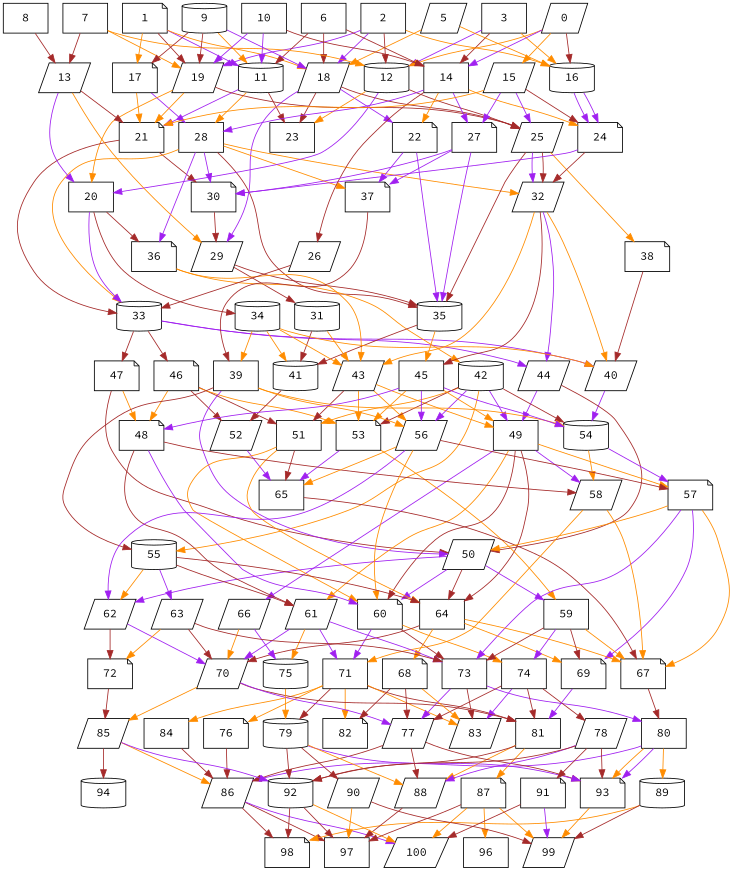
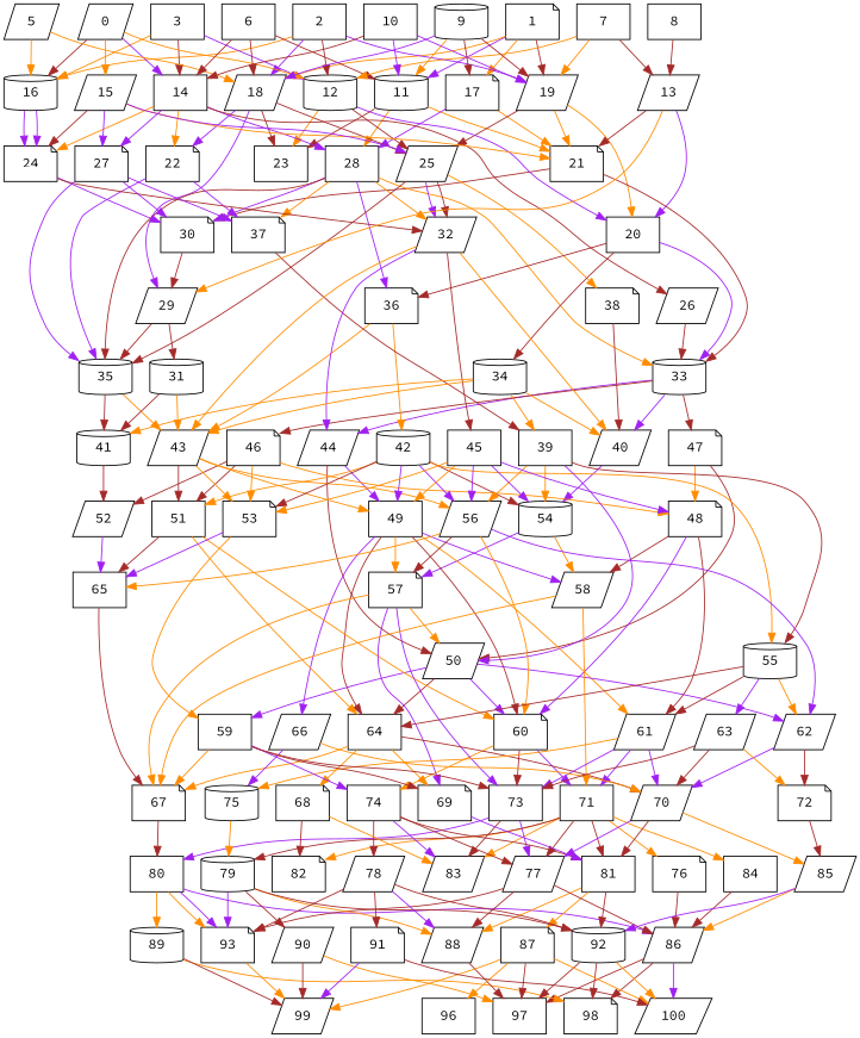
  digraph {
    fontname="Source Code Pro"
    node [alpha=0.17 fontname="Source Code Pro" shape=parallelogram]
    edge [color=brown fontname="Source Code Pro"]
    1 [alpha=0.01 shape=note]
    11 [alpha=0.20 shape=cylinder]
    17 [alpha=0.08 shape=note]
    18 [alpha=0.14]
    19
    21 [alpha=0.08 shape=note]
    23 [alpha=0.07 shape=box]
    28 [alpha=0.19 shape=box]
    25
    29 [alpha=0.05]
    22 [alpha=0.02 shape=note]
    20 [alpha=0.07 shape=box]
    33 [alpha=0.10 shape=cylinder]
    30 [alpha=0.04 shape=note]
    36 [alpha=0.11 shape=note]
    35 [alpha=0.00 shape=cylinder]
    37 [alpha=0.12 shape=note]
    32 [alpha=0.07]
    38 [alpha=0.06 shape=note]
    31 [alpha=0.05 shape=cylinder]
    34 [alpha=0.18 shape=cylinder]
    2 [alpha=0.13 shape=box]
    12 [alpha=0.12 shape=cylinder]
    16 [alpha=0.03 shape=cylinder]
    24 [alpha=0.14 shape=note]
    3 [alpha=0.08 shape=box]
    14 [shape=box]
    26 [alpha=0.18]
    27 [alpha=0.06 shape=note]
    n30 [alpha=0.18 label=0]
    15 [alpha=0.18]
    5 [alpha=0.19]
    6 [alpha=0.05 shape=box]
    7 [alpha=0.12 shape=box]
    13 [alpha=0.15]
    8 [shape=box]
    9 [alpha=0.07 shape=cylinder]
    10 [alpha=0.15 shape=box]
    40 [alpha=0.08]
    44 [alpha=0.10]
    46 [alpha=0.13 shape=note]
    47 [alpha=0.11 shape=note]
    43 [alpha=0.16]
    42 [alpha=0.19 shape=cylinder]
    41 [shape=cylinder]
    39 [alpha=0.09 shape=box]
    45 [alpha=0.03 shape=box]
    54 [alpha=0.20 shape=cylinder]
    49 [alpha=0.16 shape=box]
    50 [alpha=0.11]
    52 [alpha=0.18]
    51 [alpha=0.08 shape=box]
    53 [alpha=0.20 shape=note]
    48 [alpha=0.02 shape=note]
    56 [alpha=0.12]
    55 [alpha=0.01 shape=cylinder]
    65 [alpha=0.11 shape=box]
    60 [alpha=0.16 shape=note]
    57 [alpha=0.08 shape=note]
    62 [alpha=0.12]
    64 [alpha=0.13 shape=box]
    58 [alpha=0.07]
    61 [alpha=0.09]
    66 [alpha=0.19]
    59 [alpha=0.12 shape=box]
    63 [alpha=0.16]
    71 [alpha=0.03 shape=box]
    73 [alpha=0.12 shape=box]
    74 [alpha=0.07 shape=box]
    67 [alpha=0.08 shape=note]
    69 [alpha=0.15 shape=note]
    70 [alpha=0.11]
    68 [alpha=0.19 shape=note]
    72 [alpha=0.13 shape=note]
    75 [alpha=0.02 shape=cylinder]
    80 [alpha=0.10 shape=box]
    81 [shape=box]
    83 [alpha=0.00]
    77 [alpha=0.07]
    82 [alpha=0.09 shape=note]
    76 [alpha=0.18 shape=note]
    79 [alpha=0.16 shape=cylinder]
    84 [shape=box]
    78 [alpha=0.20]
    85 [alpha=0.04]
    86 [alpha=0.11]
    93 [alpha=0.04 shape=note]
    89 [alpha=0.01 shape=cylinder]
    88 [alpha=0.04]
    92 [alpha=0.12 shape=cylinder]
    87 [alpha=0.05 shape=note]
    90 [alpha=0.04]
    91 [alpha=0.02 shape=note]
-   94 [alpha=0.10 shape=cylinder]
    97 [alpha=0.15 shape=box]
    98 [alpha=0.05 shape=note]
    100
    99 [alpha=0.07]
    96 [alpha=0.04 shape=box]
    1 -> 11 [color=purple]
    1 -> 17 [color=darkorange]
    1 -> 18 [color=darkorange]
    1 -> 19
-   11 -> 21 [color=purple]
+   11 -> 21 [color=darkorange]
    11 -> 23
    11 -> 28 [color=darkorange]
    17 -> 21 [color=darkorange]
    17 -> 28 [color=purple]
    18 -> 23
    18 -> 25
    18 -> 29 [color=purple]
    18 -> 22 [color=purple]
    19 -> 21 [color=darkorange]
    19 -> 25
    19 -> 20 [color=darkorange]
    21 -> 33
    21 -> 30
    28 -> 33 [color=darkorange]
    28 -> 30 [color=purple]
    28 -> 36 [color=purple]
    28 -> 35
    28 -> 37 [color=darkorange]
    28 -> 32 [color=darkorange]
    25 -> 35
    25 -> 32 [color=purple]
    25 -> 32
    25 -> 38 [color=darkorange]
    29 -> 35
    29 -> 31
    22 -> 35 [color=purple]
    22 -> 37 [color=purple]
    20 -> 33 [color=purple]
    20 -> 36
    20 -> 34
    33 -> 40 [color=purple]
    33 -> 44 [color=purple]
    33 -> 46
    33 -> 47
    30 -> 29
    36 -> 43 [color=darkorange]
    36 -> 42 [color=darkorange]
-   35 -> 45 [color=darkorange]
+   35 -> 43 [color=darkorange]
    35 -> 41
    37 -> 39
    32 -> 40 [color=darkorange]
    32 -> 44 [color=purple]
    32 -> 43 [color=darkorange]
    32 -> 45
    38 -> 40
    31 -> 43 [color=darkorange]
    31 -> 41
    34 -> 40 [color=darkorange]
    34 -> 43 [color=darkorange]
    34 -> 41 [color=darkorange]
    34 -> 39 [color=darkorange]
    2 -> 18 [color=purple]
    2 -> 19 [color=purple]
    2 -> 12
    2 -> 16 [color=darkorange]
    12 -> 23 [color=darkorange]
    12 -> 25
    12 -> 20 [color=purple]
    16 -> 24 [color=purple]
    16 -> 24 [color=purple]
    24 -> 30 [color=purple]
    24 -> 32
    3 -> 12 [color=purple]
    3 -> 16 [color=darkorange]
    3 -> 14
    14 -> 28 [color=purple]
    14 -> 22 [color=darkorange]
    14 -> 24 [color=darkorange]
    14 -> 26
    14 -> 27 [color=purple]
    26 -> 33
    27 -> 30 [color=purple]
    27 -> 35 [color=purple]
    27 -> 37 [color=purple]
    n30 -> 12 [color=darkorange]
    n30 -> 16
    n30 -> 14 [color=purple]
    n30 -> 15 [color=darkorange]
    15 -> 21 [color=darkorange]
    15 -> 25 [color=purple]
    15 -> 24
    15 -> 27 [color=purple]
    5 -> 18 [color=darkorange]
    5 -> 16 [color=darkorange]
    6 -> 11
    6 -> 18
    6 -> 14
    7 -> 19 [color=darkorange]
    7 -> 12 [color=darkorange]
    7 -> 13
    13 -> 21
    13 -> 29 [color=darkorange]
    13 -> 20 [color=purple]
    8 -> 13
    9 -> 11 [color=darkorange]
    9 -> 17
    9 -> 18 [color=purple]
    9 -> 19
    10 -> 11 [color=purple]
    10 -> 19 [color=purple]
    10 -> 14
    40 -> 54 [color=purple]
    44 -> 49 [color=purple]
    44 -> 50
    46 -> 52
    46 -> 51
    46 -> 53 [color=darkorange]
    46 -> 48 [color=darkorange]
    47 -> 50
    47 -> 48 [color=darkorange]
    43 -> 49 [color=darkorange]
    43 -> 51
    43 -> 53 [color=darkorange]
    43 -> 56 [color=darkorange]
    42 -> 54
    42 -> 49 [color=purple]
    42 -> 51 [color=darkorange]
    42 -> 53
    42 -> 56 [color=purple]
    42 -> 55 [color=darkorange]
    41 -> 52
    39 -> 54 [color=darkorange]
    39 -> 50 [color=purple]
    39 -> 56 [color=darkorange]
    39 -> 55
    45 -> 54 [color=purple]
    45 -> 49 [color=darkorange]
    45 -> 53 [color=darkorange]
    45 -> 48 [color=purple]
    45 -> 56 [color=purple]
    54 -> 57 [color=purple]
    54 -> 58 [color=darkorange]
    49 -> 60
    49 -> 57 [color=darkorange]
    49 -> 64
    49 -> 58 [color=purple]
    49 -> 61 [color=darkorange]
    49 -> 66 [color=purple]
    50 -> 60 [color=purple]
    50 -> 62 [color=purple]
    50 -> 64
    50 -> 59 [color=purple]
    52 -> 65 [color=purple]
    51 -> 65
    51 -> 60 [color=darkorange]
    51 -> 64 [color=darkorange]
    53 -> 65 [color=purple]
    53 -> 59 [color=darkorange]
    48 -> 60 [color=purple]
    48 -> 58
    48 -> 61
    56 -> 65 [color=darkorange]
    56 -> 60 [color=darkorange]
    56 -> 57
    56 -> 62 [color=purple]
    55 -> 62 [color=darkorange]
    55 -> 64
    55 -> 61
    55 -> 63 [color=purple]
    65 -> 67
    60 -> 71 [color=purple]
    60 -> 73
    60 -> 74 [color=darkorange]
    57 -> 50 [color=darkorange]
    57 -> 73 [color=purple]
    57 -> 67 [color=darkorange]
    57 -> 69 [color=purple]
    62 -> 70 [color=purple]
    62 -> 72
    64 -> 67 [color=darkorange]
    64 -> 69 [color=darkorange]
    64 -> 70
    64 -> 68 [color=darkorange]
    58 -> 71 [color=darkorange]
    58 -> 67 [color=darkorange]
    61 -> 71 [color=purple]
    61 -> 73 [color=purple]
    61 -> 70 [color=purple]
    61 -> 75 [color=darkorange]
    66 -> 70 [color=darkorange]
    66 -> 75 [color=purple]
    59 -> 73
    59 -> 74 [color=purple]
    59 -> 67 [color=darkorange]
    59 -> 69
    63 -> 73
    63 -> 70
    63 -> 72 [color=darkorange]
    71 -> 81
    71 -> 83 [color=darkorange]
-   68 -> 77
+   71 -> 77
    71 -> 82 [color=darkorange]
    71 -> 76 [color=darkorange]
    71 -> 79
    71 -> 84 [color=darkorange]
    73 -> 80 [color=purple]
    73 -> 83
    73 -> 77 [color=purple]
    74 -> 81
    74 -> 83 [color=purple]
    74 -> 77
    74 -> 78
    67 -> 80
    69 -> 81 [color=purple]
    70 -> 81
    70 -> 77 [color=purple]
    70 -> 85 [color=darkorange]
    68 -> 83 [color=darkorange]
    68 -> 82
    72 -> 85
    75 -> 79 [color=darkorange]
    80 -> 86 [color=purple]
    80 -> 93 [color=darkorange]
    80 -> 93 [color=purple]
    80 -> 89 [color=darkorange]
    81 -> 88 [color=darkorange]
    81 -> 92
    81 -> 87 [color=darkorange]
    77 -> 86
    77 -> 93
    77 -> 88
    76 -> 86
    79 -> 93 [color=purple]
    79 -> 88 [color=darkorange]
    79 -> 92
    79 -> 90
    84 -> 86
    78 -> 93
    78 -> 88 [color=purple]
    78 -> 92
    78 -> 91
    85 -> 86 [color=darkorange]
    85 -> 92 [color=purple]
-   85 -> 94
    86 -> 97
    86 -> 98
    86 -> 100 [color=purple]
    93 -> 99 [color=darkorange]
    89 -> 98 [color=darkorange]
    89 -> 99
    88 -> 97
    92 -> 97
    92 -> 98
    92 -> 100 [color=darkorange]
    87 -> 97
    87 -> 100 [color=darkorange]
    87 -> 99 [color=darkorange]
    87 -> 96 [color=darkorange]
    90 -> 97 [color=darkorange]
    90 -> 99
    91 -> 100
    91 -> 99 [color=purple]
  }
